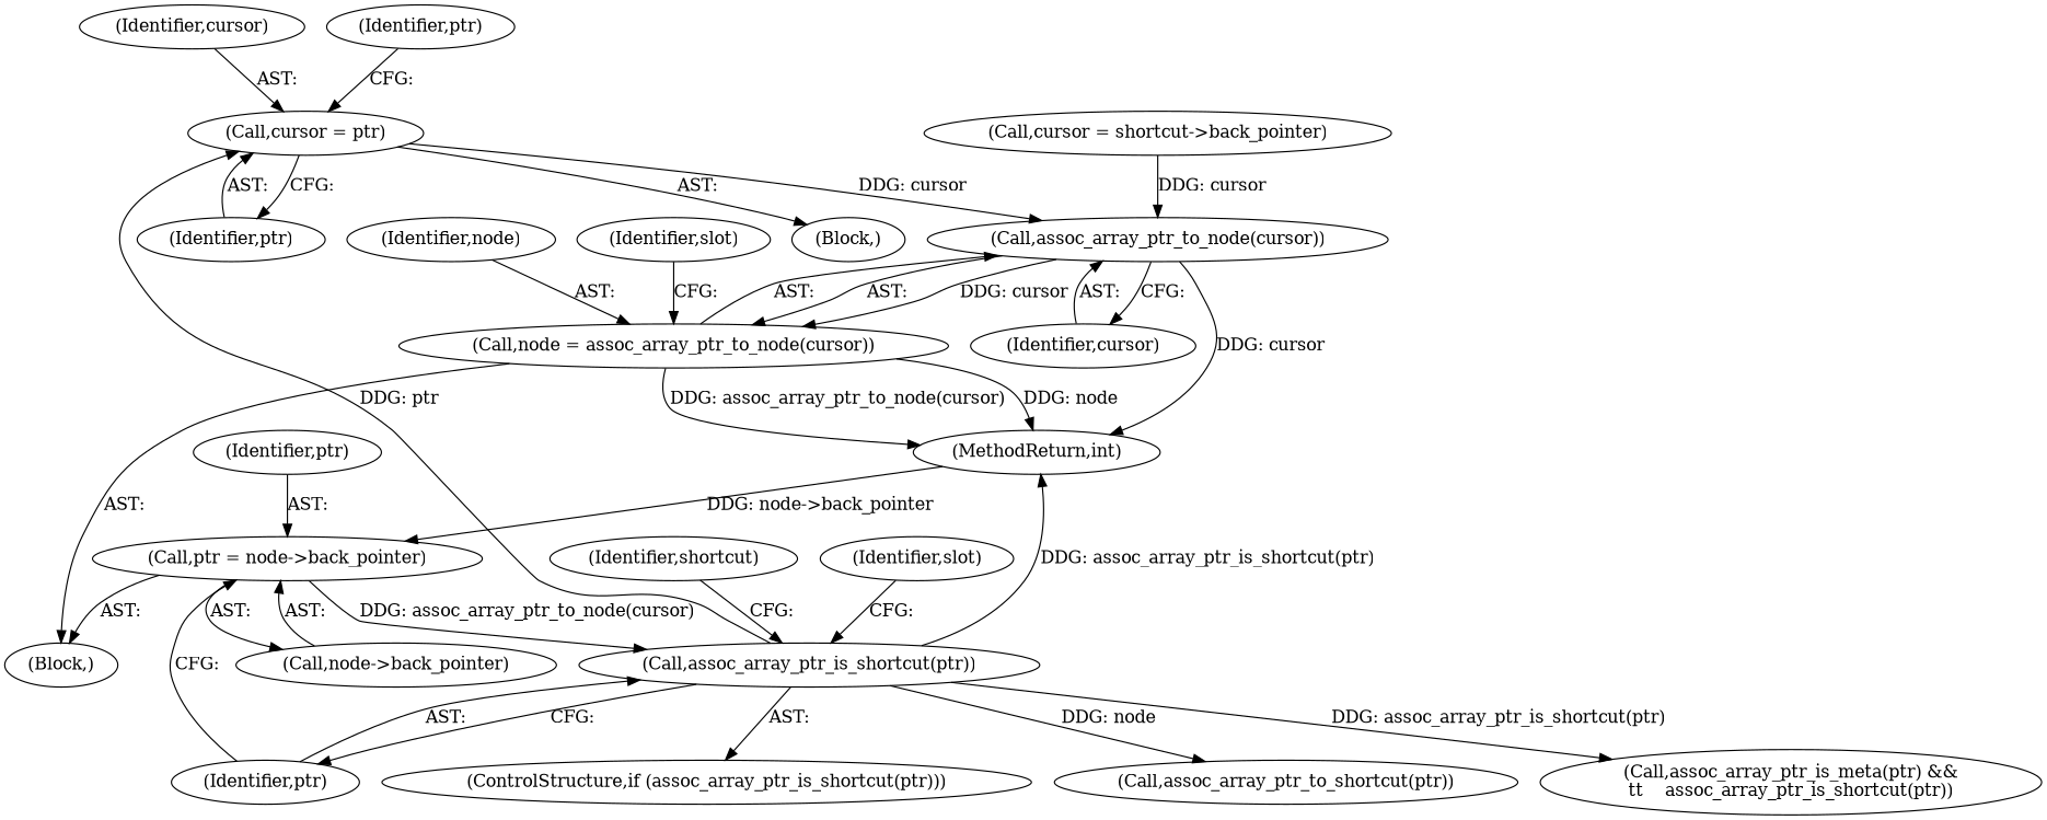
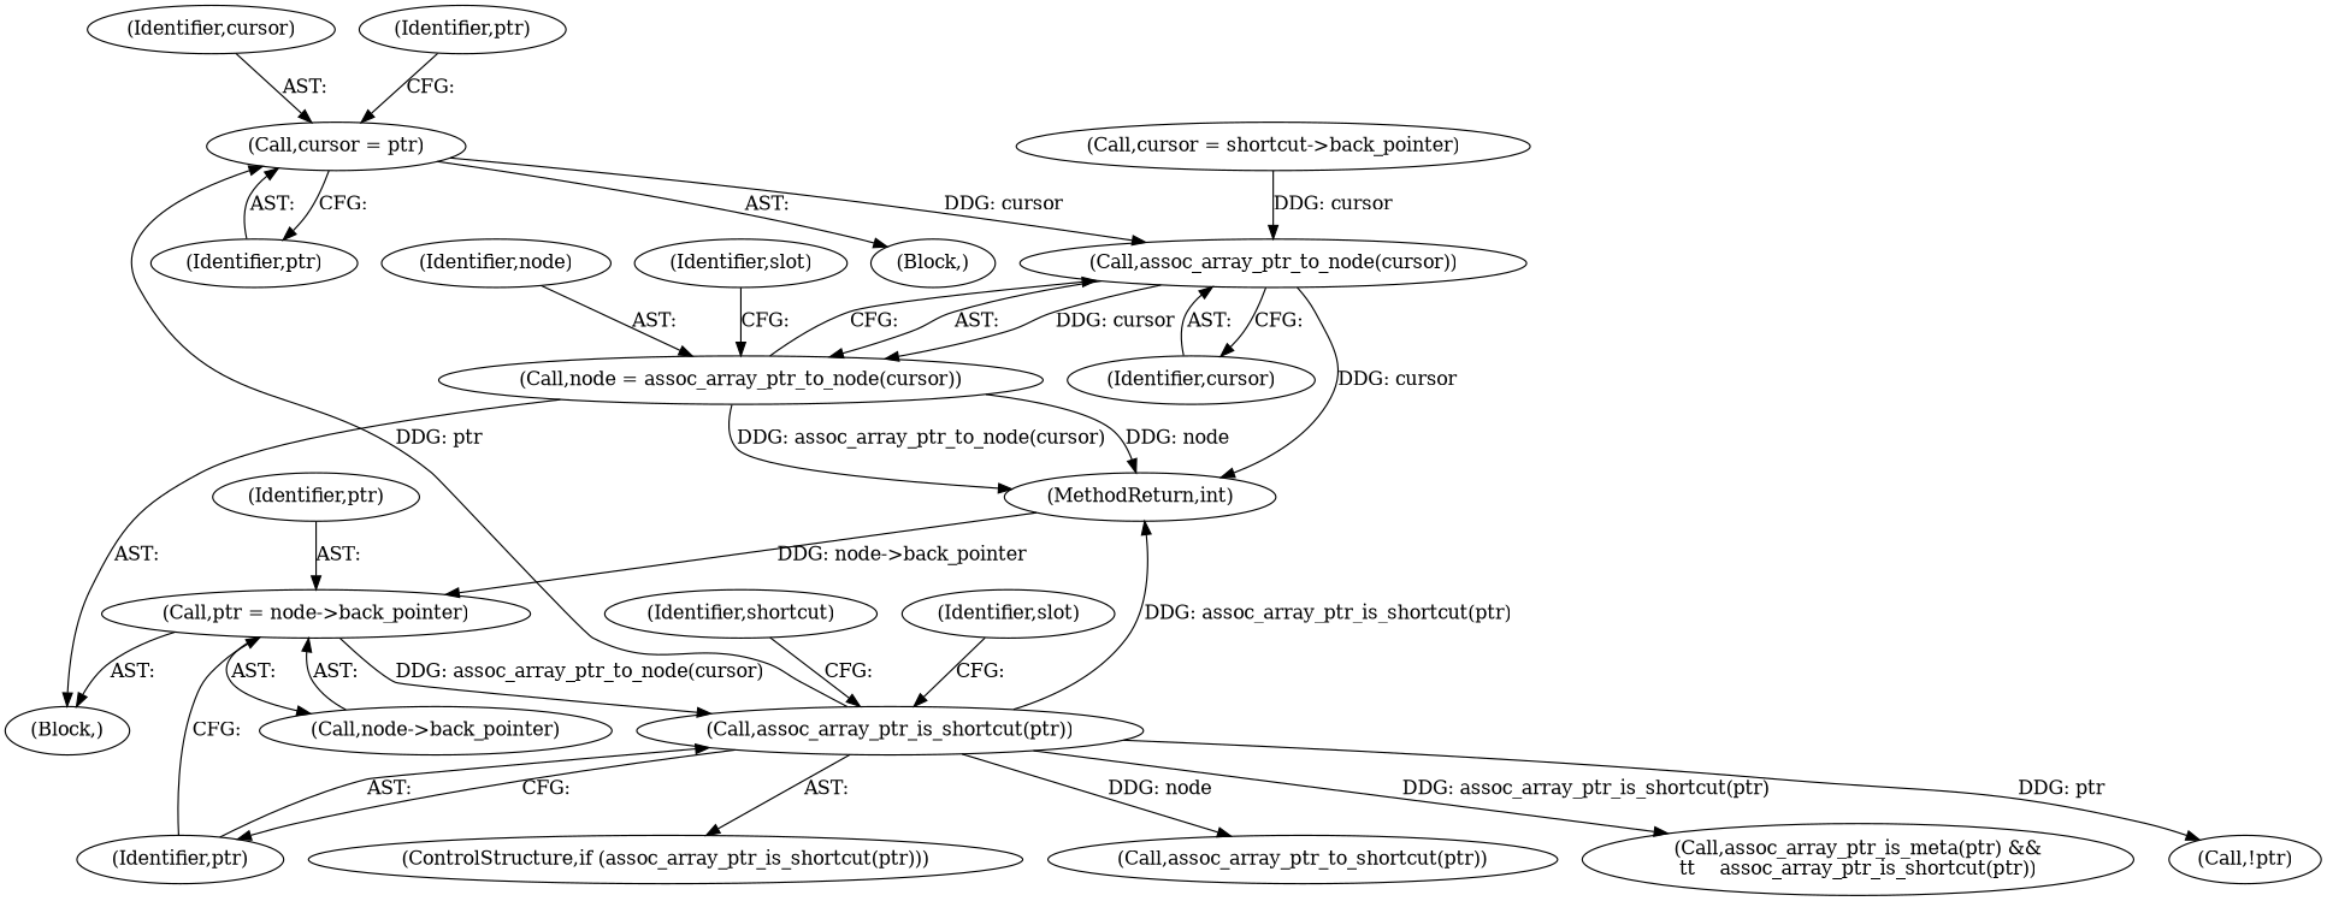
  digraph {
    n1 [label="(Call,cursor = ptr)"]
    n2 [label="(Call,assoc_array_ptr_to_node(cursor))"]
    n3 [label="(Identifier,ptr)"]
    n4 [label="(Block,)"]
    n5 [label="(MethodReturn,int)"]
    n6 [label="(Call,node = assoc_array_ptr_to_node(cursor))"]
    n7 [label="(Identifier,cursor)"]
    n8 [label="(Call,assoc_array_ptr_is_shortcut(ptr))"]
    n9 [label="(Identifier,ptr)"]
    n10 [label="(Call,assoc_array_ptr_to_shortcut(ptr))"]
    n11 [label="(Call,assoc_array_ptr_is_meta(ptr) &&\n\t\t    assoc_array_ptr_is_shortcut(ptr))"]
+   n12 [label="(Call,!ptr)"]
    n13 [label="(ControlStructure,if (assoc_array_ptr_is_shortcut(ptr)))"]
    n14 [label="(Call,ptr = node->back_pointer)"]
    n15 [label="(Block,)"]
    n16 [label="(Call,node->back_pointer)"]
    n17 [label="(Identifier,cursor)"]
    n18 [label="(Identifier,node)"]
    n19 [label="(Identifier,slot)"]
    n20 [label="(Identifier,ptr)"]
    n21 [label="(Identifier,slot)"]
    n22 [label="(Call,cursor = shortcut->back_pointer)"]
    n23 [label="(Identifier,ptr)"]
    n24 [label="(Identifier,shortcut)"]
    n1 -> n2 [label="DDG: cursor"]
    n1 -> n3 [label="CFG: "]
    n1 -> n4 [label="AST: "]
    n2 -> n5 [label="DDG: cursor"]
    n2 -> n6 [label="AST: "]
    n2 -> n6 [label="DDG: cursor"]
    n2 -> n7 [label="CFG: "]
    n3 -> n1 [label="AST: "]
    n5 -> n14 [label="DDG: node->back_pointer"]
-   n6 -> n2 [label="AST: "]
+   n6 -> n2 [label="CFG: "]
    n6 -> n5 [label="DDG: node"]
    n6 -> n5 [label="DDG: assoc_array_ptr_to_node(cursor)"]
    n6 -> n15 [label="AST: "]
    n7 -> n2 [label="AST: "]
    n8 -> n1 [label="DDG: ptr"]
    n8 -> n5 [label="DDG: assoc_array_ptr_is_shortcut(ptr)"]
    n8 -> n9 [label="CFG: "]
    n8 -> n10 [label="DDG: node"]
    n8 -> n11 [label="DDG: assoc_array_ptr_is_shortcut(ptr)"]
+   n8 -> n12 [label="DDG: ptr"]
    n8 -> n13 [label="AST: "]
    n9 -> n8 [label="AST: "]
    n9 -> n14 [label="CFG: "]
    n14 -> n8 [label="DDG: assoc_array_ptr_to_node(cursor)"]
    n14 -> n15 [label="AST: "]
    n14 -> n16 [label="AST: "]
    n16 -> n14 [label="AST: "]
    n17 -> n1 [label="AST: "]
    n18 -> n6 [label="AST: "]
    n19 -> n8 [label="CFG: "]
    n20 -> n14 [label="AST: "]
    n21 -> n6 [label="CFG: "]
    n22 -> n2 [label="DDG: cursor"]
    n23 -> n1 [label="CFG: "]
    n24 -> n8 [label="CFG: "]
  }
